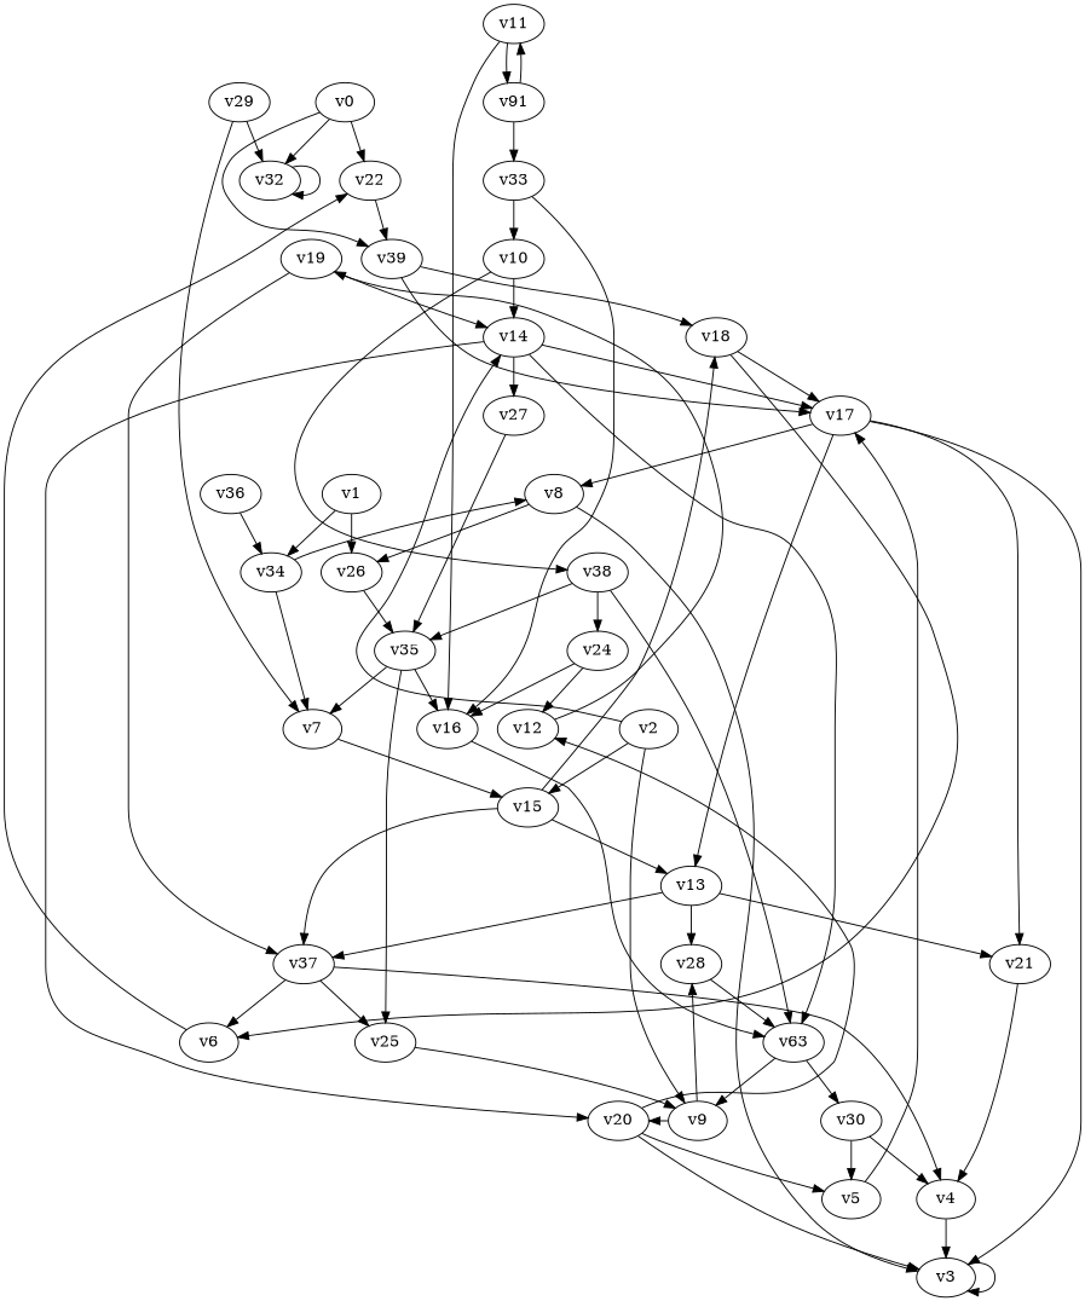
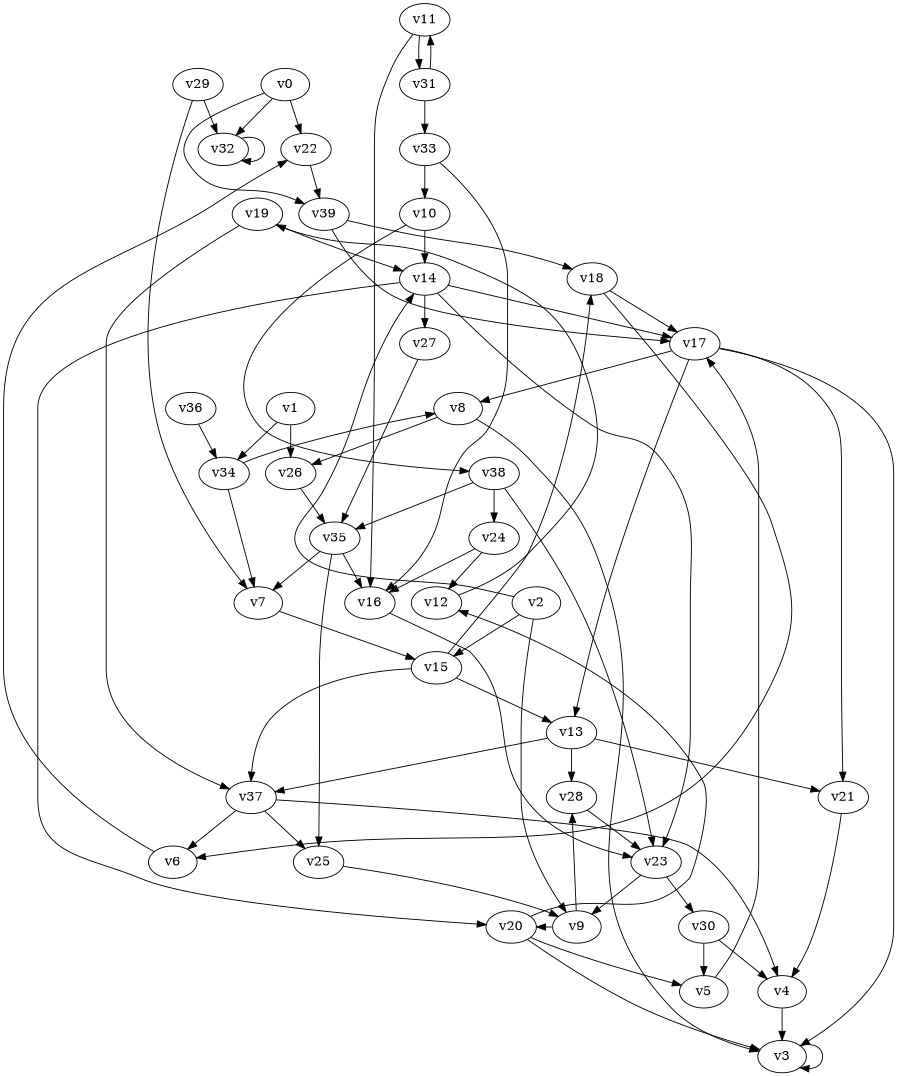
  digraph {
    node [player=0]
    v0
    v22
    v32
    v39
    v17
    v18
    v1 [player=1]
    v26
    v34
    v35 [player=1]
    v7
    v8 [player=1]
    v9 [player=1]
    v2
    v14 [player=1]
    v15
    v20
    v28
-   v23 [player=1 label=v63]
+   v23 [player=1]
    v27
    v3
    v4
    v5 [player=1]
    v13
    v21 [player=1]
    v6 [player=1]
    v37
    v12 [player=1]
    v10 [player=1]
    v38 [player=1]
    v24
    v11 [player=1]
    v16
-   v31 [label=v91]
+   v31
    v33 [player=1]
    v19 [player=1]
    v25 [player=1]
    v30
    v29
    v36
    v0 -> v22
    v0 -> v32
    v0 -> v39 [constraint="t >= 4"]
    v22 -> v39
    v32 -> v32
    v39 -> v17 [constraint="t >= 2"]
    v39 -> v18
    v17 -> v8
    v17 -> v3
    v17 -> v13
    v17 -> v21
    v18 -> v17
    v18 -> v6 [constraint="t mod 2 == 0"]
    v1 -> v26
    v1 -> v34
    v26 -> v35
    v34 -> v7
    v34 -> v8 [constraint="t mod 2 == 0"]
    v35 -> v7
    v35 -> v16
    v35 -> v25
    v7 -> v15
    v8 -> v26
    v8 -> v3 [constraint="t >= 1"]
    v9 -> v20 [constraint="t < 9"]
    v9 -> v28
    v2 -> v9
    v2 -> v14 [constraint="t < 12"]
    v2 -> v15
    v14 -> v17
    v14 -> v20
    v14 -> v23
    v14 -> v27
    v15 -> v18
    v15 -> v13
    v15 -> v37
    v20 -> v3
    v20 -> v5
    v20 -> v12 [constraint="t < 6"]
    v28 -> v23
    v23 -> v9
    v23 -> v30
    v27 -> v35
    v3 -> v3
    v4 -> v3
    v5 -> v17
    v13 -> v28
    v13 -> v21
    v13 -> v37
    v21 -> v4
    v6 -> v22
    v37 -> v4 [constraint="t mod 5 == 4"]
    v37 -> v6
    v37 -> v25
    v12 -> v19 [constraint="t mod 2 == 0"]
    v10 -> v14
    v10 -> v38 [constraint="t >= 3"]
    v38 -> v35
    v38 -> v23
    v38 -> v24
    v24 -> v12
    v24 -> v16
    v11 -> v16
    v11 -> v31
    v16 -> v23 [constraint="t < 8"]
    v31 -> v11
    v31 -> v33
    v33 -> v10
    v33 -> v16
    v19 -> v14
    v19 -> v37
    v25 -> v9 [constraint="t >= 4"]
    v30 -> v4
    v30 -> v5
    v29 -> v32
    v29 -> v7
    v36 -> v34
  }
